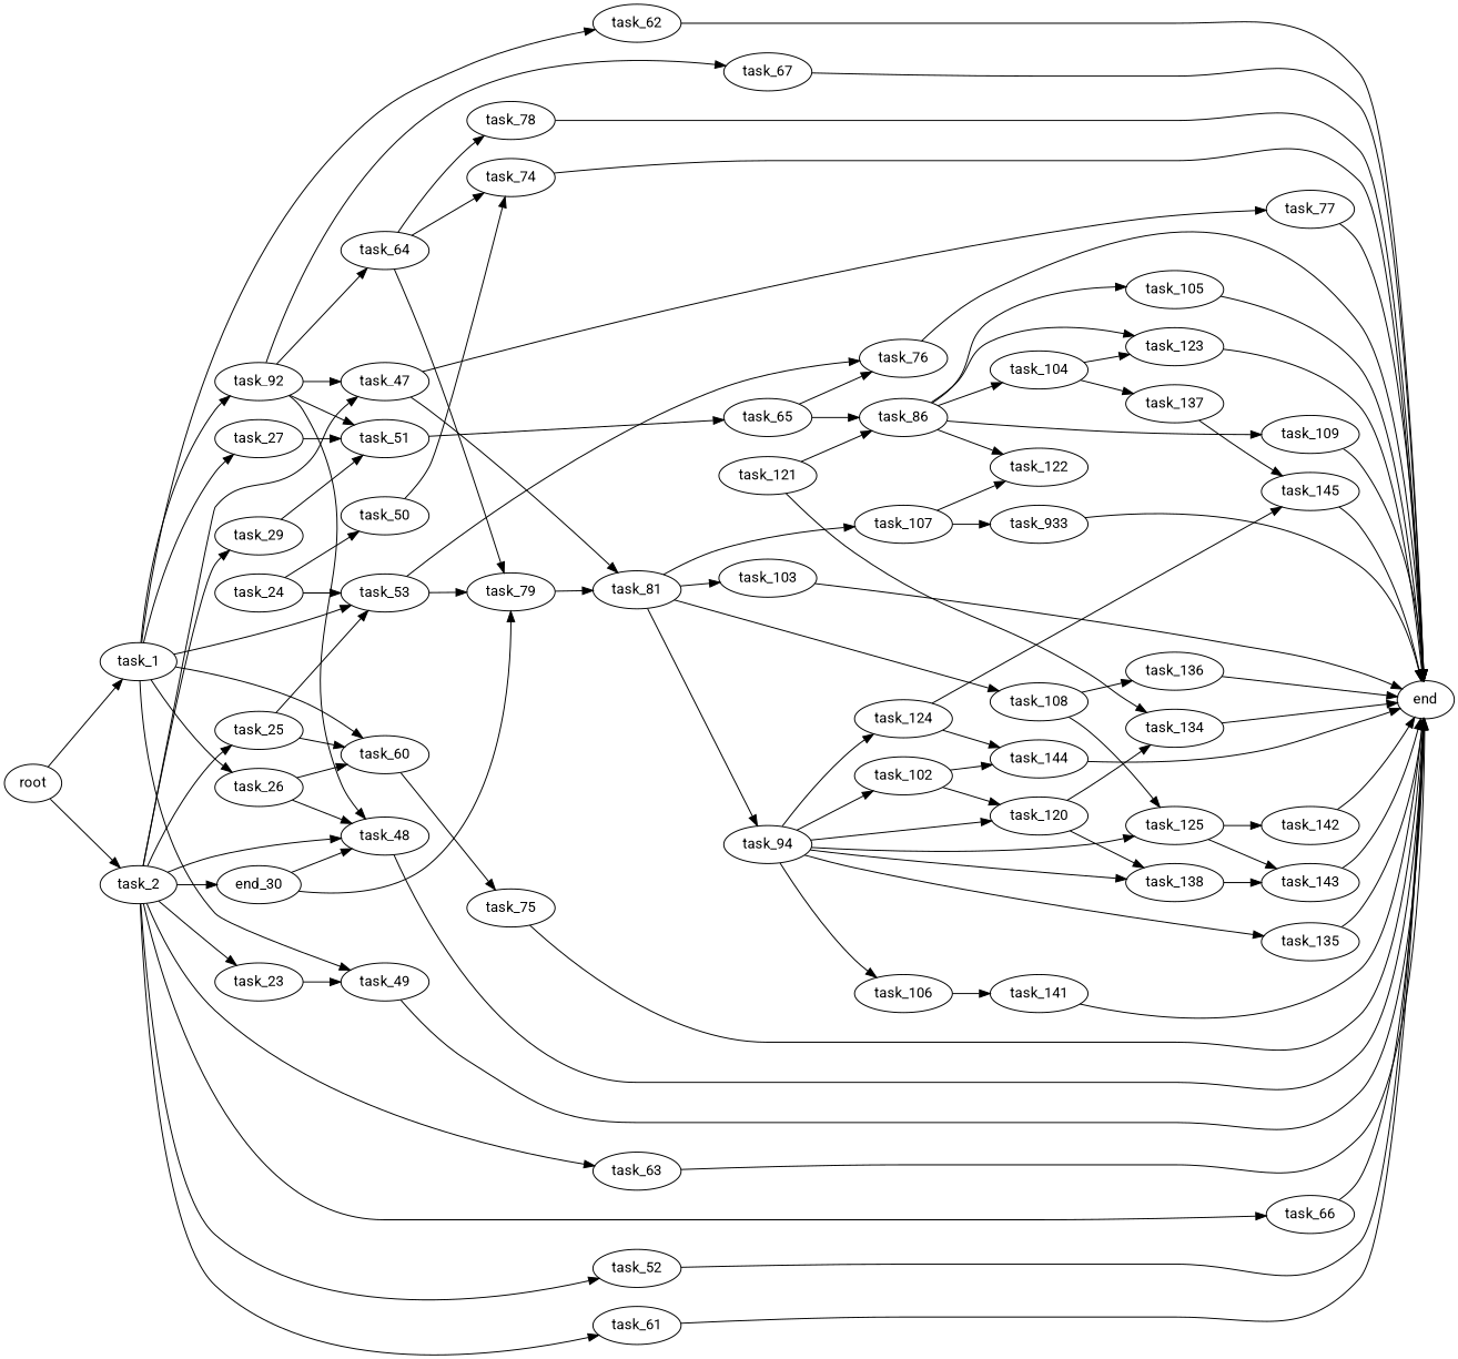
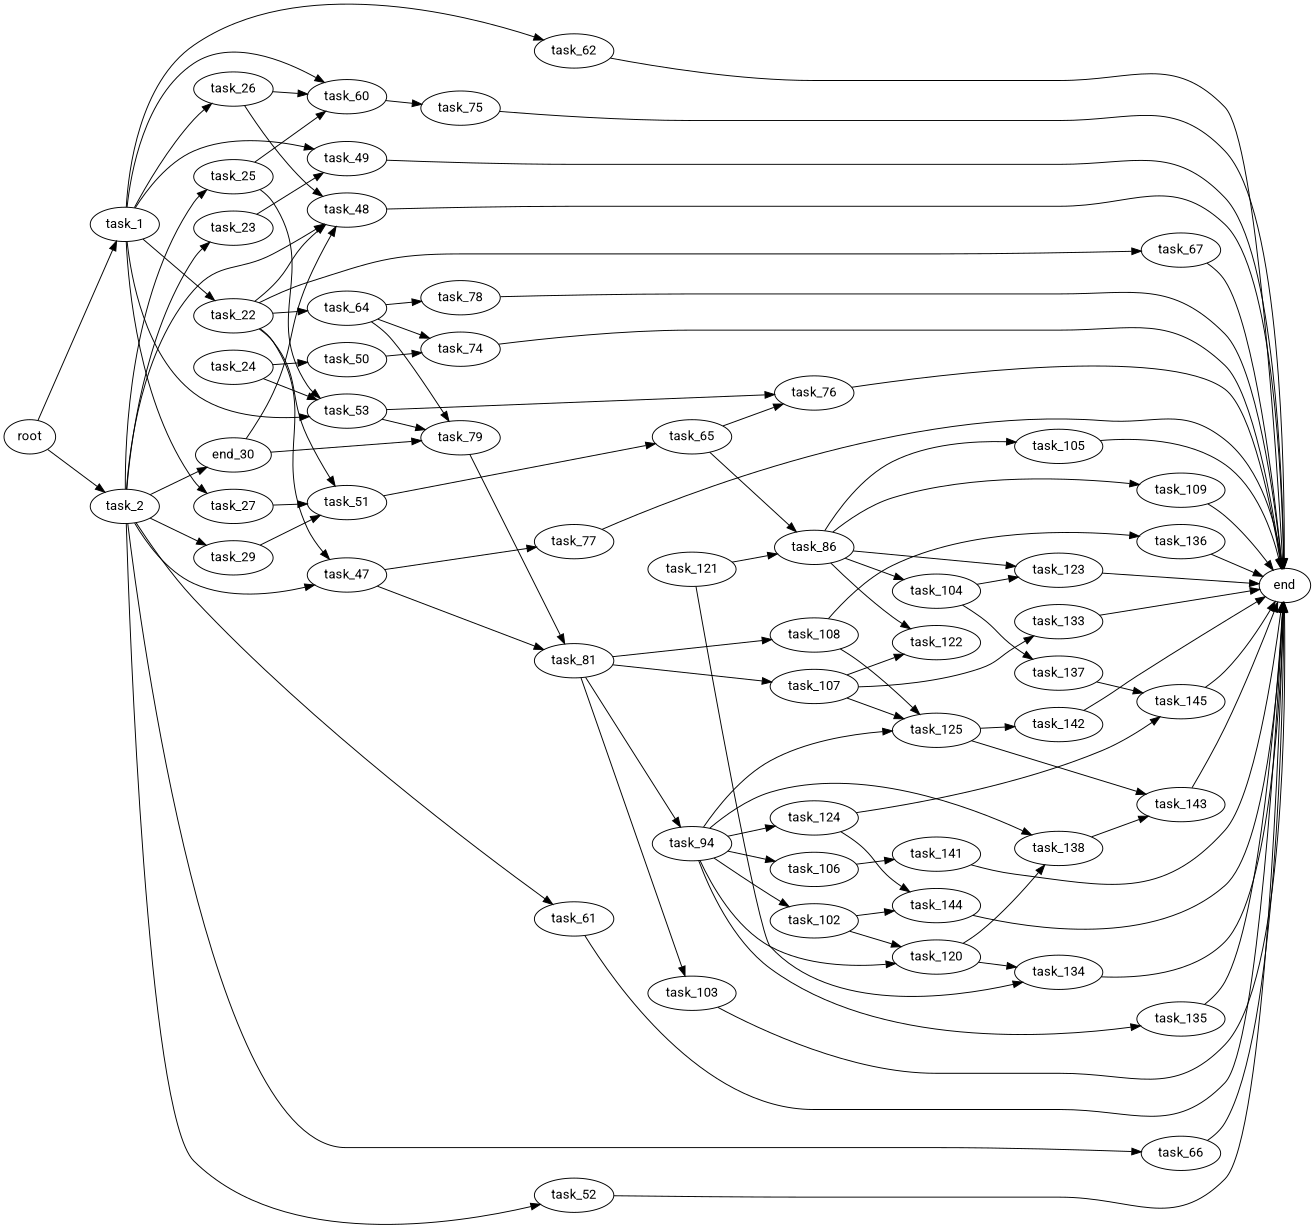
  digraph {
    fontname=Roboto
    rankdir=LR
    node [fontname=Roboto]
    edge [fontname=Roboto]
    root
    task_1
    task_2
-   task_22 [label=task_92]
+   task_22
    task_26
    task_27
    task_49
    task_53
    task_60
    task_62
    task_23
    task_25
    task_29
    n14 [label=end_30]
    task_47
    task_48
    task_52
    task_61
-   task_63
    task_66
    task_51
    task_64
    task_67
    task_24
    task_50
    end
    task_79
    task_76
    task_75
    task_77
    task_81
    task_65
    task_74
    task_78
    task_94
    task_103
    task_107
    task_108
    task_86
    task_104
    task_105
    task_109
    task_122
    task_123
    task_102
    task_106
    task_120
    task_124
    task_125
    task_135
    task_138
-   task_133 [label=task_933]
+   task_133
    task_136
    task_137
    task_121
    task_134
    task_144
    task_141
    task_145
    task_142
    task_143
    root -> task_1
    root -> task_2
    task_1 -> task_22
    task_1 -> task_26
    task_1 -> task_27
    task_1 -> task_49
    task_1 -> task_53
    task_1 -> task_60
    task_1 -> task_62
    task_2 -> task_23
    task_2 -> task_25
    task_2 -> task_29
    task_2 -> n14
    task_2 -> task_47
    task_2 -> task_48
    task_2 -> task_52
    task_2 -> task_61
-   task_2 -> task_63
    task_2 -> task_66
    task_22 -> task_47
    task_22 -> task_48
    task_22 -> task_51
    task_22 -> task_64
    task_22 -> task_67
    task_26 -> task_60
    task_26 -> task_48
    task_27 -> task_51
    task_49 -> end
    task_53 -> task_79
    task_53 -> task_76
    task_60 -> task_75
    task_62 -> end
    task_23 -> task_49
    task_25 -> task_53
    task_25 -> task_60
    task_29 -> task_51
    n14 -> task_48
    n14 -> task_79
    task_47 -> task_77
    task_47 -> task_81
    task_48 -> end
    task_52 -> end
    task_61 -> end
-   task_63 -> end
    task_66 -> end
    task_51 -> task_65
    task_64 -> task_79
    task_64 -> task_74
    task_64 -> task_78
    task_67 -> end
    task_24 -> task_53
    task_24 -> task_50
    task_50 -> task_74
    task_79 -> task_81
    task_76 -> end
    task_75 -> end
    task_77 -> end
    task_81 -> task_94
    task_81 -> task_103
    task_81 -> task_107
    task_81 -> task_108
    task_65 -> task_76
    task_65 -> task_86
    task_74 -> end
    task_78 -> end
    task_94 -> task_102
    task_94 -> task_106
    task_94 -> task_120
    task_94 -> task_124
    task_94 -> task_125
    task_94 -> task_135
    task_94 -> task_138
    task_103 -> end
    task_107 -> task_122
+   task_107 -> task_125
    task_107 -> task_133
    task_108 -> task_125
    task_108 -> task_136
    task_86 -> task_104
    task_86 -> task_105
    task_86 -> task_109
    task_86 -> task_122
    task_86 -> task_123
    task_104 -> task_123
    task_104 -> task_137
    task_105 -> end
    task_109 -> end
    task_123 -> end
    task_102 -> task_120
    task_102 -> task_144
    task_106 -> task_141
    task_120 -> task_138
    task_120 -> task_134
    task_124 -> task_144
    task_124 -> task_145
    task_125 -> task_142
    task_125 -> task_143
    task_135 -> end
    task_138 -> task_143
    task_133 -> end
    task_136 -> end
    task_137 -> task_145
    task_121 -> task_86
    task_121 -> task_134
    task_134 -> end
    task_144 -> end
    task_141 -> end
    task_145 -> end
    task_142 -> end
    task_143 -> end
  }
